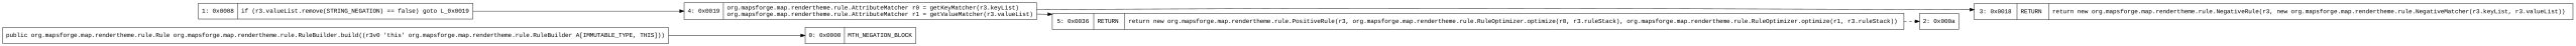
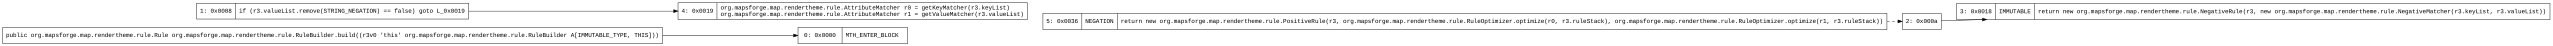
  digraph {
    fontname="Liberation Mono"
    rankdir=LR
    node [fontname="Liberation Mono" shape=record]
    edge [fontname="Liberation Mono"]
-   n1 [label="{0\:\ 0x0000|MTH_NEGATION_BLOCK\l}"]
+   n1 [label="{0\:\ 0x0000|MTH_ENTER_BLOCK\l}"]
    n2 [label="{1\:\ 0x0008|if (r3.valueList.remove(STRING_NEGATION) == false) goto L_0x0019\l}"]
    n3 [label="{4\:\ 0x0019|org.mapsforge.map.rendertheme.rule.AttributeMatcher r0 = getKeyMatcher(r3.keyList)\lorg.mapsforge.map.rendertheme.rule.AttributeMatcher r1 = getValueMatcher(r3.valueList)\l}"]
    n4 [label="{2\:\ 0x000a}"]
-   n5 [label="{3\:\ 0x0018|RETURN\l|return new org.mapsforge.map.rendertheme.rule.NegativeRule(r3, new org.mapsforge.map.rendertheme.rule.NegativeMatcher(r3.keyList, r3.valueList))\l}"]
-   n6 [label="{5\:\ 0x0036|RETURN\l|return new org.mapsforge.map.rendertheme.rule.PositiveRule(r3, org.mapsforge.map.rendertheme.rule.RuleOptimizer.optimize(r0, r3.ruleStack), org.mapsforge.map.rendertheme.rule.RuleOptimizer.optimize(r1, r3.ruleStack))\l}"]
+   n5 [label="{3\:\ 0x0018|IMMUTABLE\l|return new org.mapsforge.map.rendertheme.rule.NegativeRule(r3, new org.mapsforge.map.rendertheme.rule.NegativeMatcher(r3.keyList, r3.valueList))\l}"]
+   n6 [label="{5\:\ 0x0036|NEGATION\l|return new org.mapsforge.map.rendertheme.rule.PositiveRule(r3, org.mapsforge.map.rendertheme.rule.RuleOptimizer.optimize(r0, r3.ruleStack), org.mapsforge.map.rendertheme.rule.RuleOptimizer.optimize(r1, r3.ruleStack))\l}"]
    n7 [label="{public org.mapsforge.map.rendertheme.rule.Rule org.mapsforge.map.rendertheme.rule.RuleBuilder.build((r3v0 'this' org.mapsforge.map.rendertheme.rule.RuleBuilder A[IMMUTABLE_TYPE, THIS])) }"]
    n2 -> n3
-   n3 -> n6
-   n3 -> n5
+   n4 -> n5
    n6 -> n4 [style=dashed]
    n7 -> n1
  }
